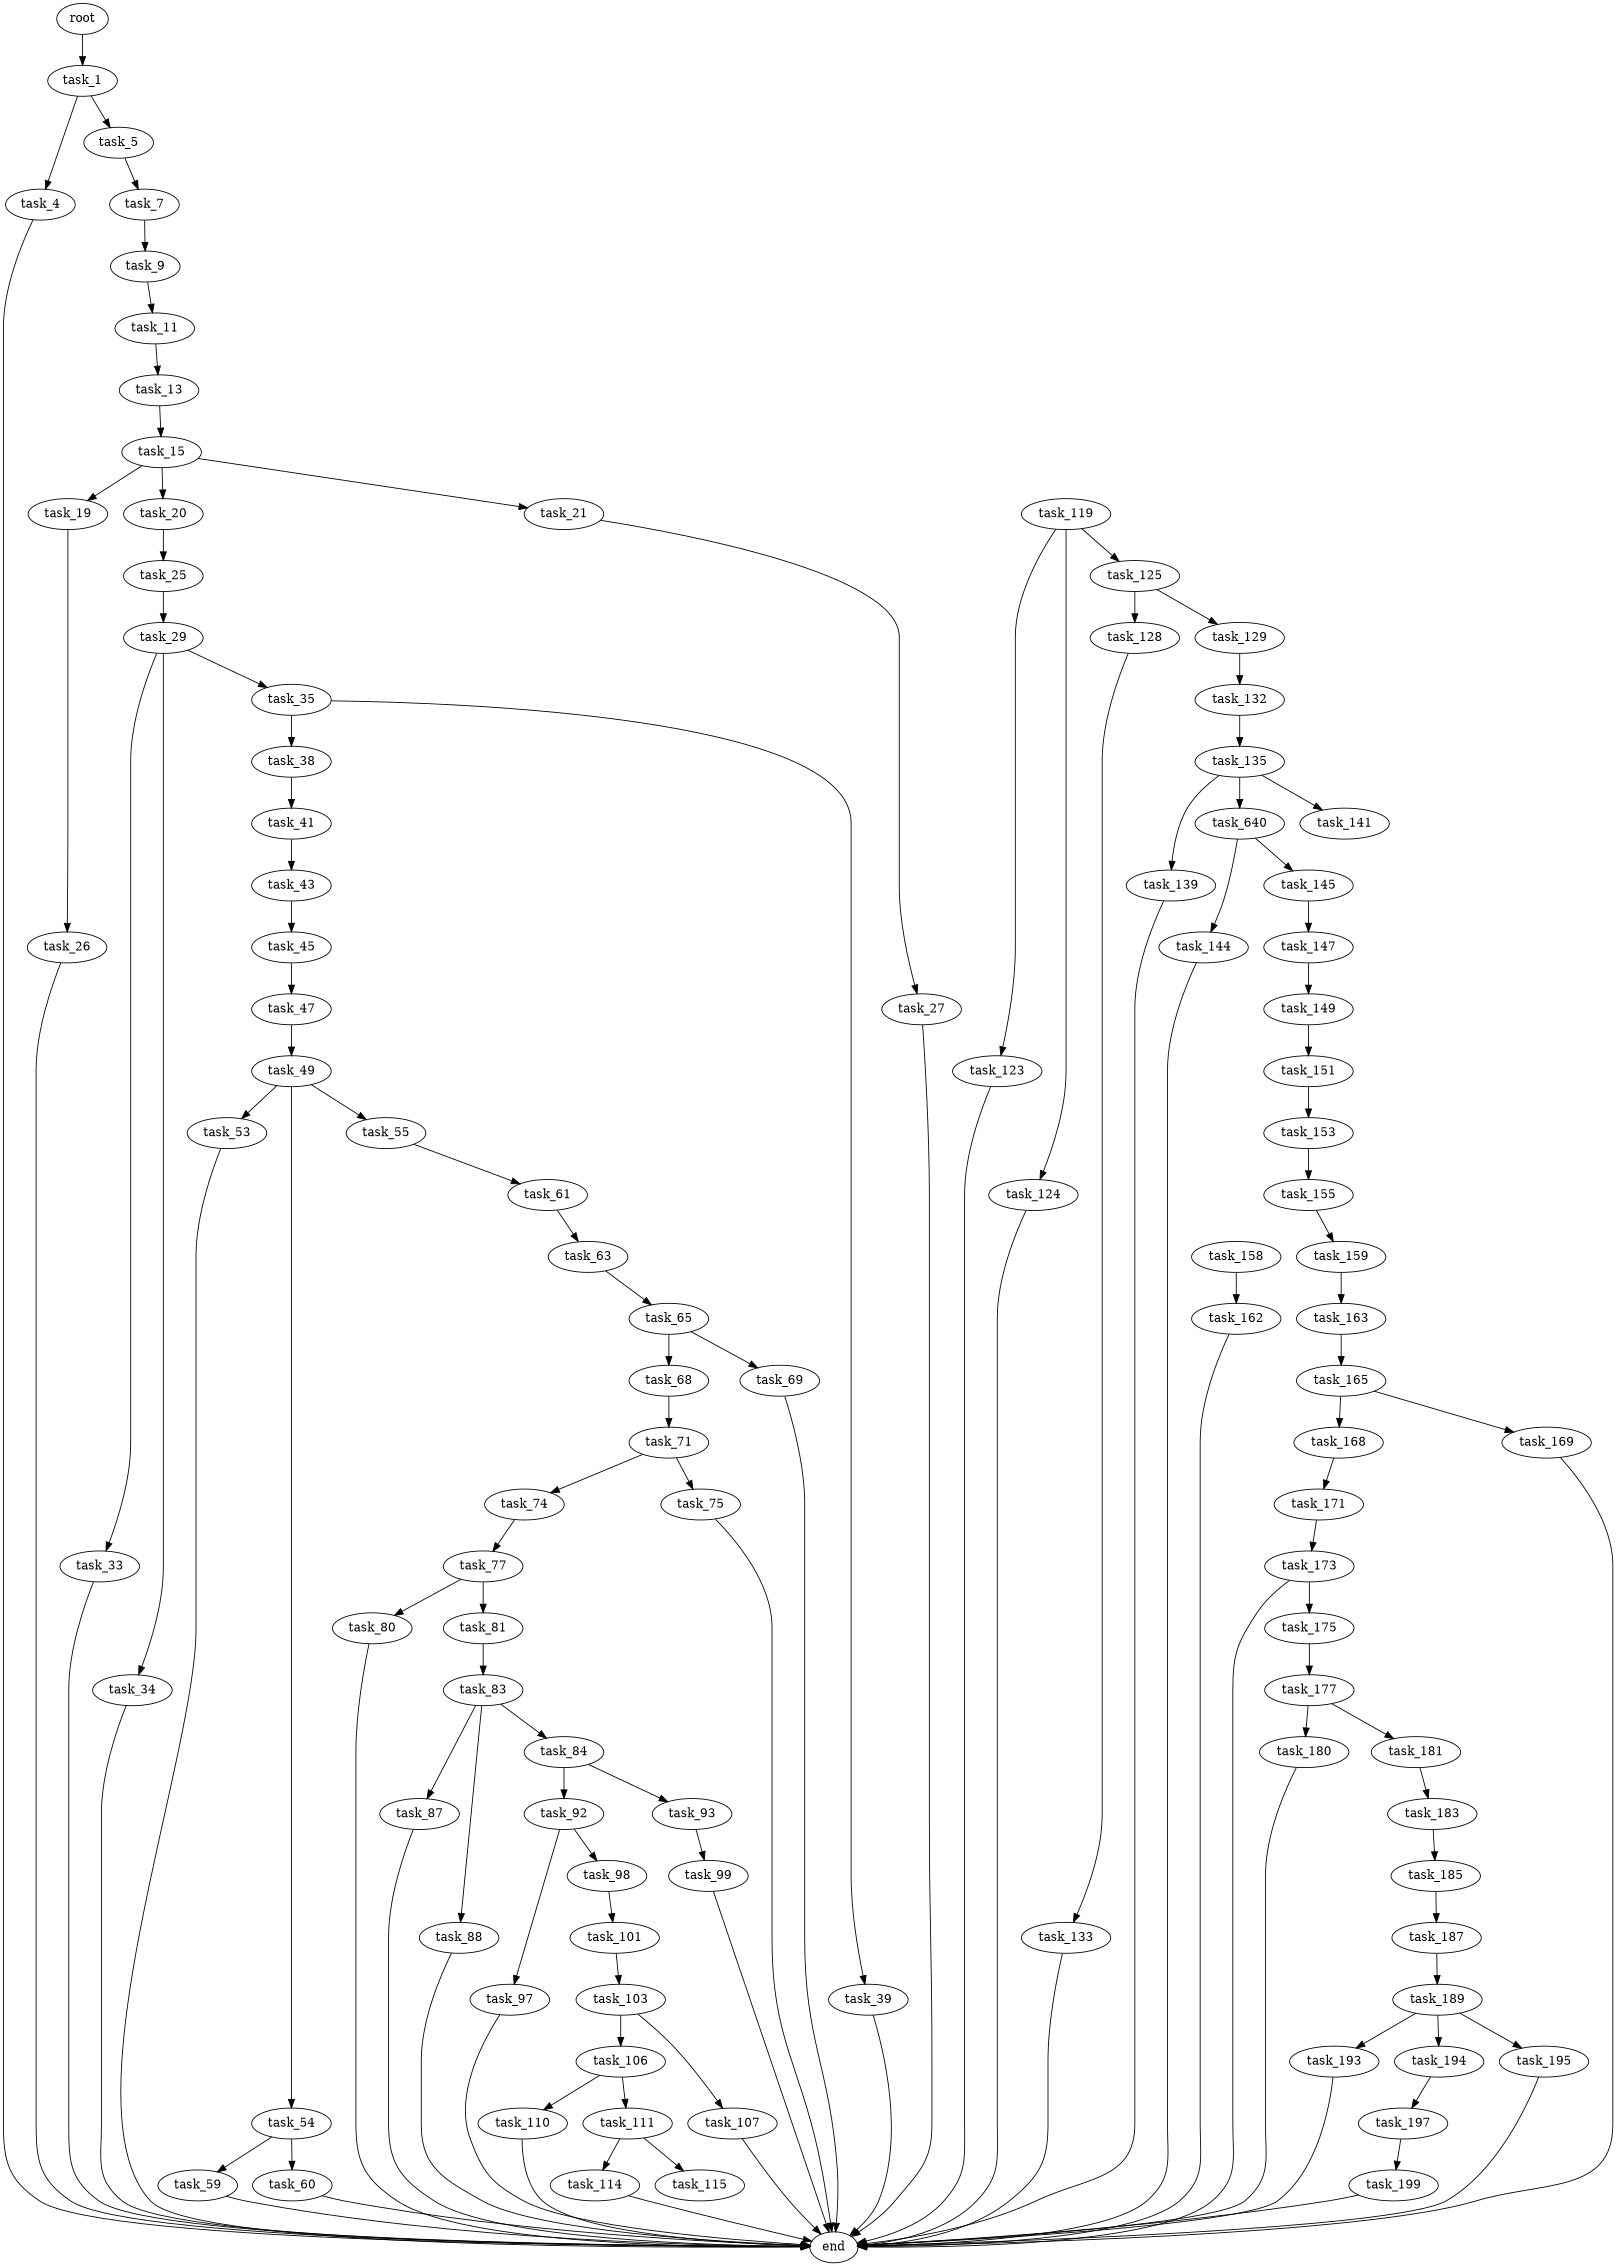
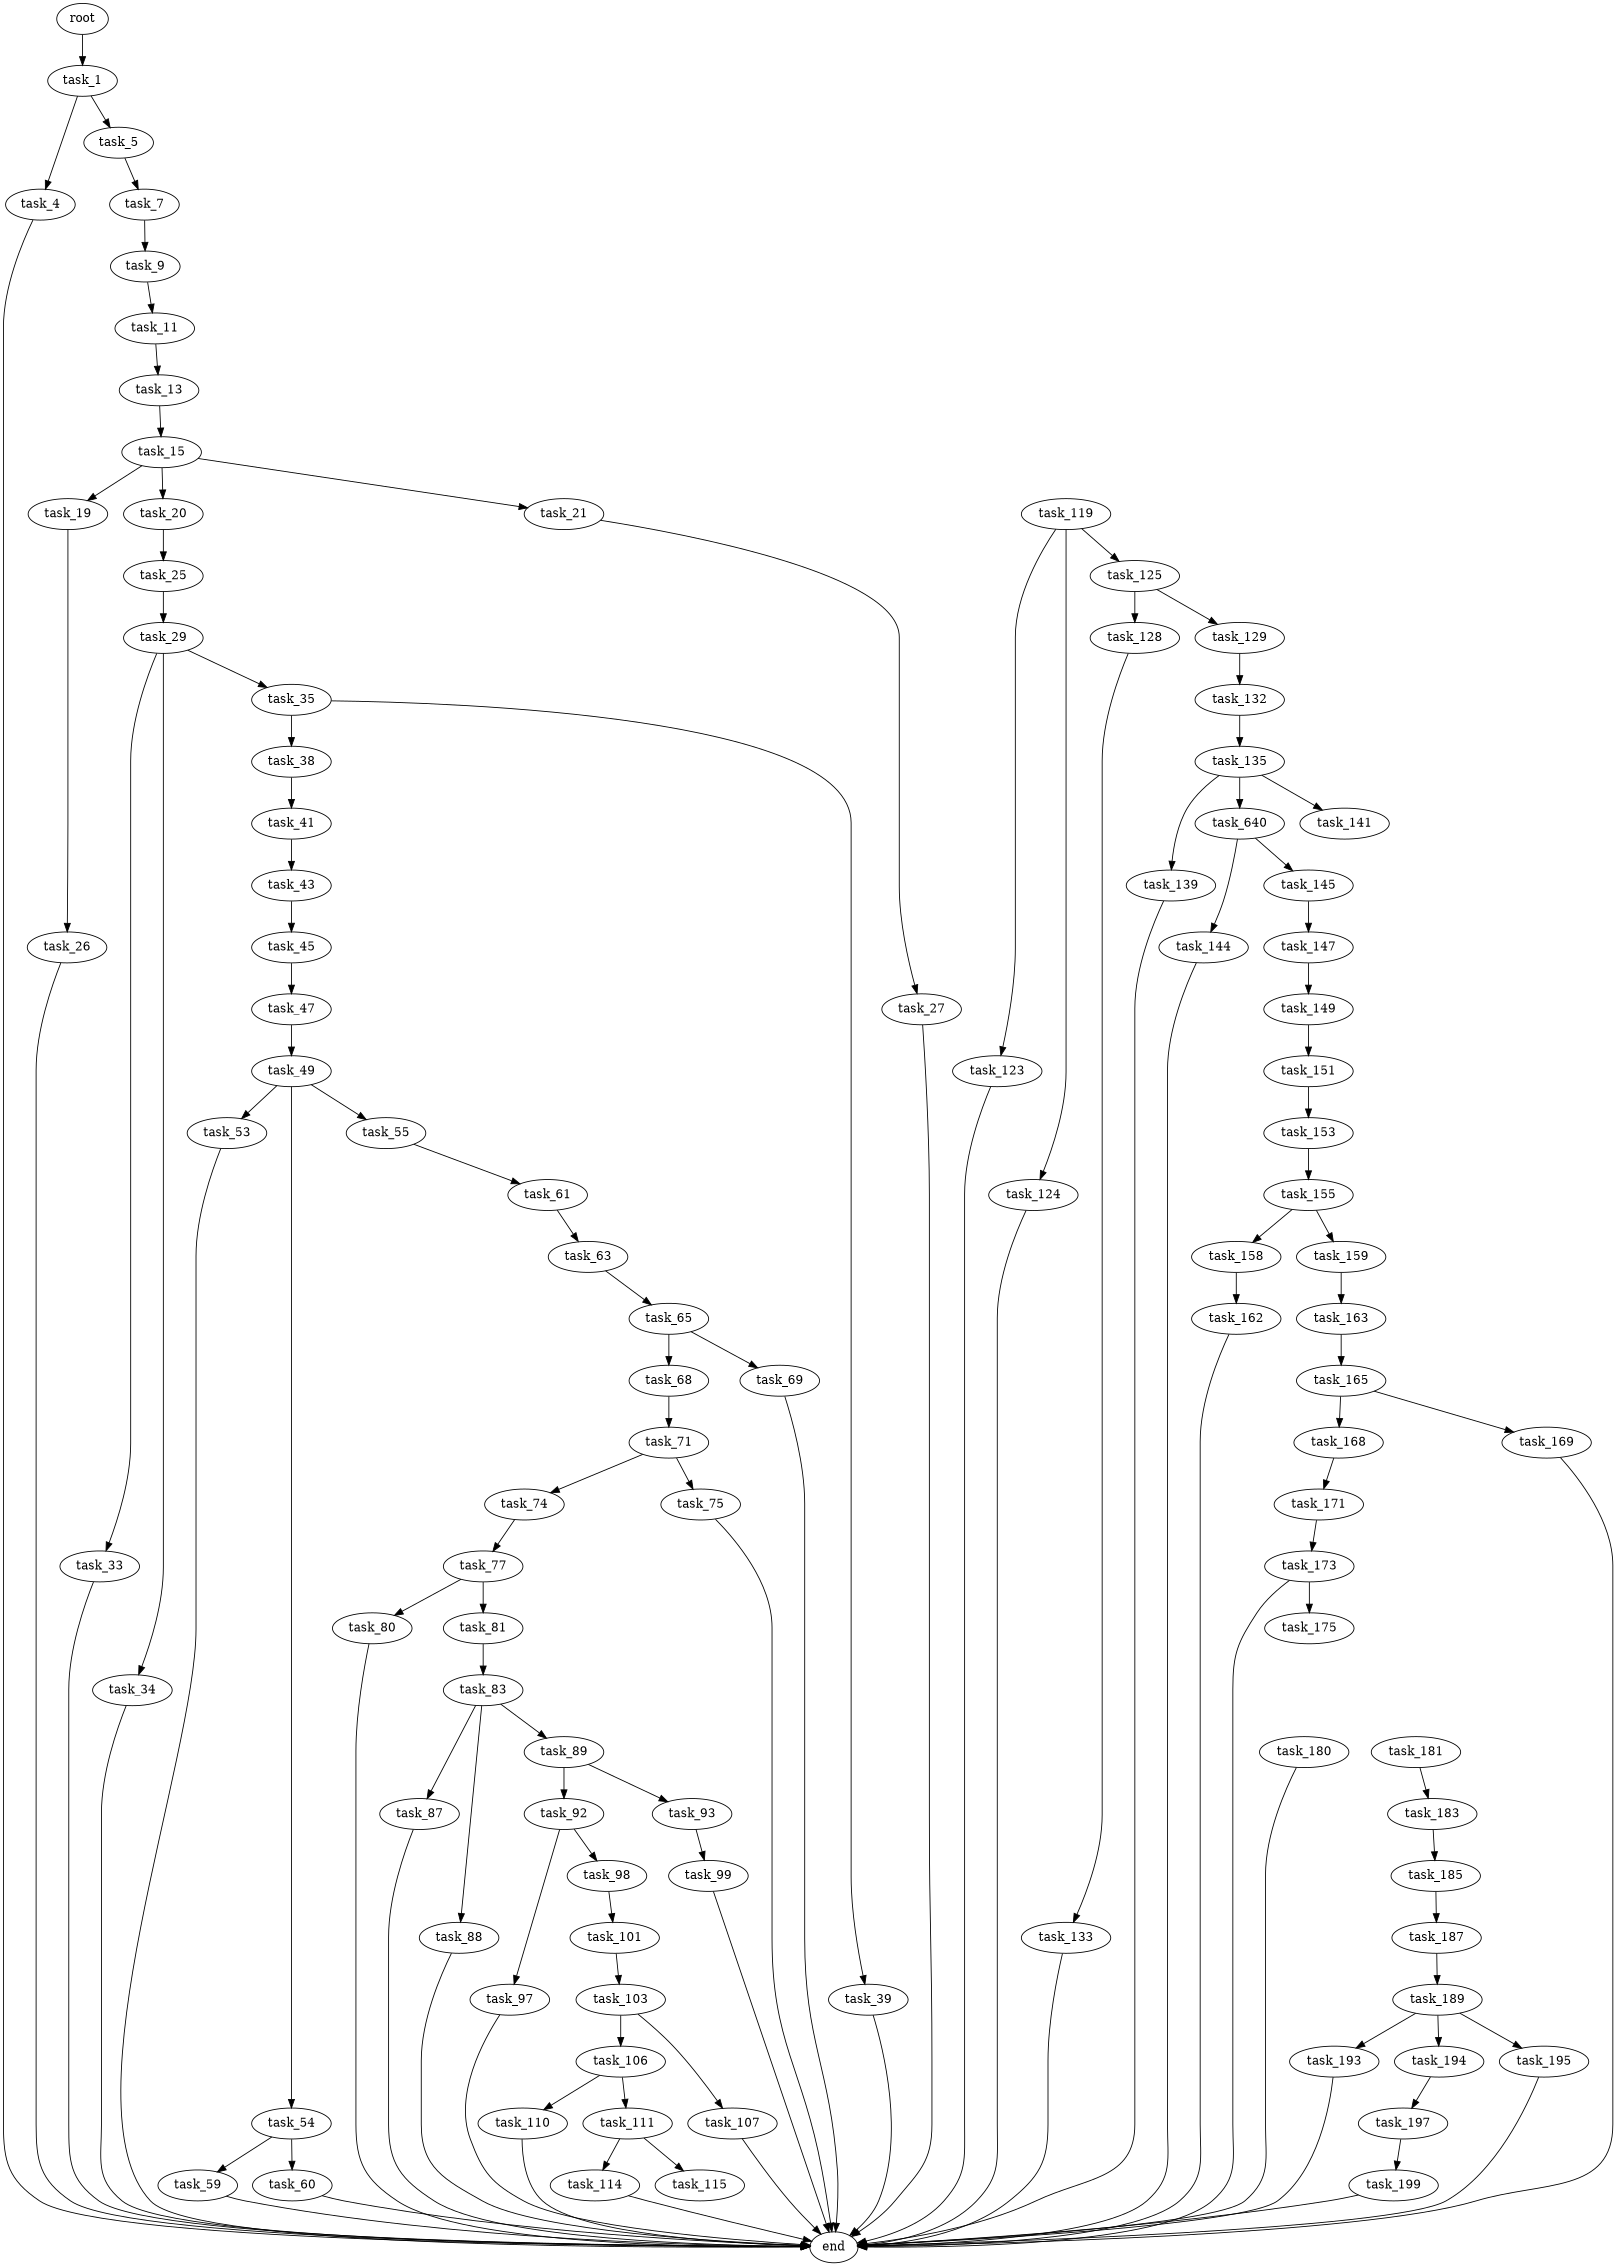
  digraph {
    root
    task_1
    task_4
    task_5
    end
    task_7
    task_9
    task_11
    task_13
    task_15
    task_19
    task_20
    task_21
    task_26
    task_25
    task_27
    task_29
    task_33
    task_34
    task_35
    task_38
    task_39
    task_41
    task_43
    task_45
    task_47
    task_49
    task_53
    task_54
    task_55
    task_59
    task_60
    task_61
    task_63
    task_65
    task_68
    task_69
    task_71
    task_74
    task_75
    task_77
    task_80
    task_81
    task_83
    task_87
    task_88
-   task_89 [label=task_84]
+   task_89
    task_92
    task_93
    task_97
    task_98
    task_99
    task_101
    task_103
    task_106
    task_107
    task_110
    task_111
    task_114
    task_115
    task_119
    task_123
    task_124
    task_125
    task_128
    task_129
    task_133
    task_132
    task_135
    task_139
    n71 [label=task_640]
    task_141
    task_144
    task_145
    task_147
    task_149
    task_151
    task_153
    task_155
    task_158
    task_159
    task_162
    task_163
    task_165
    task_168
    task_169
    task_171
    task_173
    task_175
-   task_177
    task_180
    task_181
    task_183
    task_185
    task_187
    task_189
    task_193
    task_194
    task_195
    task_197
    task_199
    root -> task_1
    task_1 -> task_4
    task_1 -> task_5
    task_4 -> end
    task_5 -> task_7
    task_7 -> task_9
    task_9 -> task_11
    task_11 -> task_13
    task_13 -> task_15
    task_15 -> task_19
    task_15 -> task_20
    task_15 -> task_21
    task_19 -> task_26
    task_20 -> task_25
    task_21 -> task_27
    task_26 -> end
    task_25 -> task_29
    task_27 -> end
    task_29 -> task_33
    task_29 -> task_34
    task_29 -> task_35
    task_33 -> end
    task_34 -> end
    task_35 -> task_38
    task_35 -> task_39
    task_38 -> task_41
    task_39 -> end
    task_41 -> task_43
    task_43 -> task_45
    task_45 -> task_47
    task_47 -> task_49
    task_49 -> task_53
    task_49 -> task_54
    task_49 -> task_55
    task_53 -> end
    task_54 -> task_59
    task_54 -> task_60
    task_55 -> task_61
    task_59 -> end
    task_60 -> end
    task_61 -> task_63
    task_63 -> task_65
    task_65 -> task_68
    task_65 -> task_69
    task_68 -> task_71
    task_69 -> end
    task_71 -> task_74
    task_71 -> task_75
    task_74 -> task_77
    task_75 -> end
    task_77 -> task_80
    task_77 -> task_81
    task_80 -> end
    task_81 -> task_83
    task_83 -> task_87
    task_83 -> task_88
    task_83 -> task_89
    task_87 -> end
    task_88 -> end
    task_89 -> task_92
    task_89 -> task_93
    task_92 -> task_97
    task_92 -> task_98
    task_93 -> task_99
    task_97 -> end
    task_98 -> task_101
    task_99 -> end
    task_101 -> task_103
    task_103 -> task_106
    task_103 -> task_107
    task_106 -> task_110
    task_106 -> task_111
    task_107 -> end
    task_110 -> end
    task_111 -> task_114
    task_111 -> task_115
    task_114 -> end
    task_119 -> task_123
    task_119 -> task_124
    task_119 -> task_125
    task_123 -> end
    task_124 -> end
    task_125 -> task_128
    task_125 -> task_129
    task_128 -> task_133
    task_129 -> task_132
    task_133 -> end
    task_132 -> task_135
    task_135 -> task_139
    task_135 -> n71
    task_135 -> task_141
    task_139 -> end
    n71 -> task_144
    n71 -> task_145
    task_144 -> end
    task_145 -> task_147
    task_147 -> task_149
    task_149 -> task_151
    task_151 -> task_153
    task_153 -> task_155
+   task_155 -> task_158
    task_155 -> task_159
    task_158 -> task_162
    task_159 -> task_163
    task_162 -> end
    task_163 -> task_165
    task_165 -> task_168
    task_165 -> task_169
    task_168 -> task_171
    task_169 -> end
    task_171 -> task_173
    task_173 -> end
    task_173 -> task_175
-   task_175 -> task_177
-   task_177 -> task_180
-   task_177 -> task_181
    task_180 -> end
    task_181 -> task_183
    task_183 -> task_185
    task_185 -> task_187
    task_187 -> task_189
    task_189 -> task_193
    task_189 -> task_194
    task_189 -> task_195
    task_193 -> end
    task_194 -> task_197
    task_195 -> end
    task_197 -> task_199
    task_199 -> end
  }
